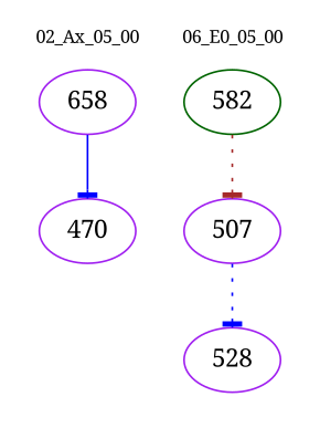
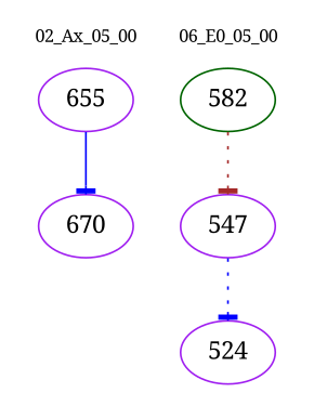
  digraph {
    fontname="Noto Serif"
    node [color=purple fontname="Noto Serif"]
    edge [arrowhead=tee color=blue fontname="Noto Serif" style=dotted]
-   n1 [label=658]
-   n2 [label=470]
+   n1 [label=655]
+   n2 [label=670]
    n3 [color=darkgreen label=582]
-   n4 [label=507]
-   n5 [label=528]
+   n4 [label=547]
+   n5 [label=524]
    subgraph cluster_1 {
      color=white
      fontsize=10
      label="02_Ax_05_00"
      n1
      n2
    }
    subgraph cluster_2 {
      color=white
      fontsize=10
      label="06_E0_05_00"
      n3
      n4
      n5
    }
    n1 -> n2 [style=solid]
    n3 -> n4 [color=brown]
    n4 -> n5
  }
